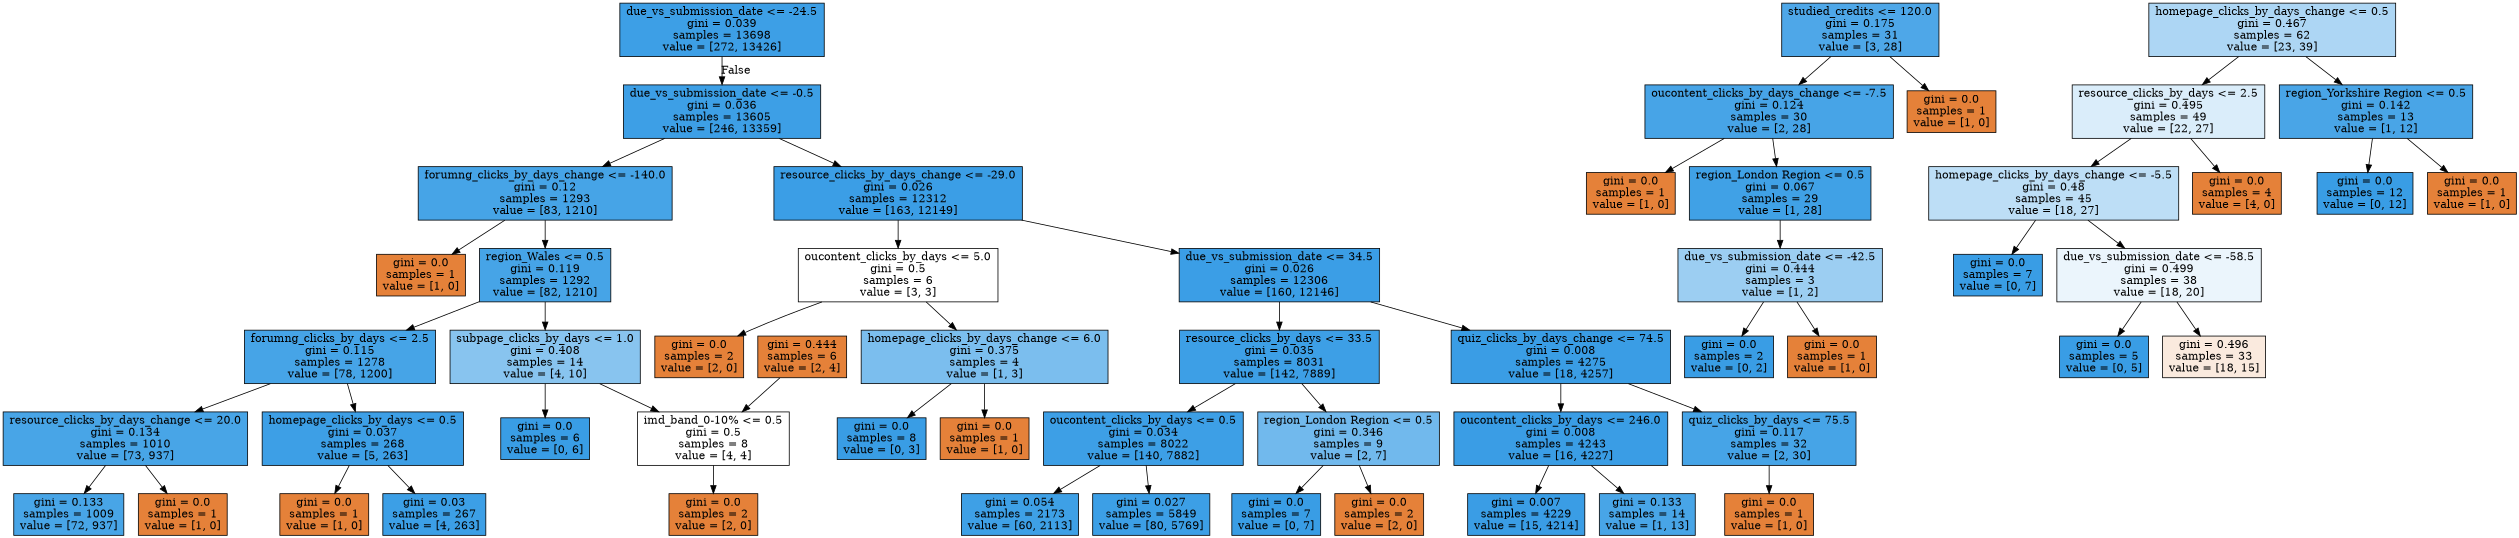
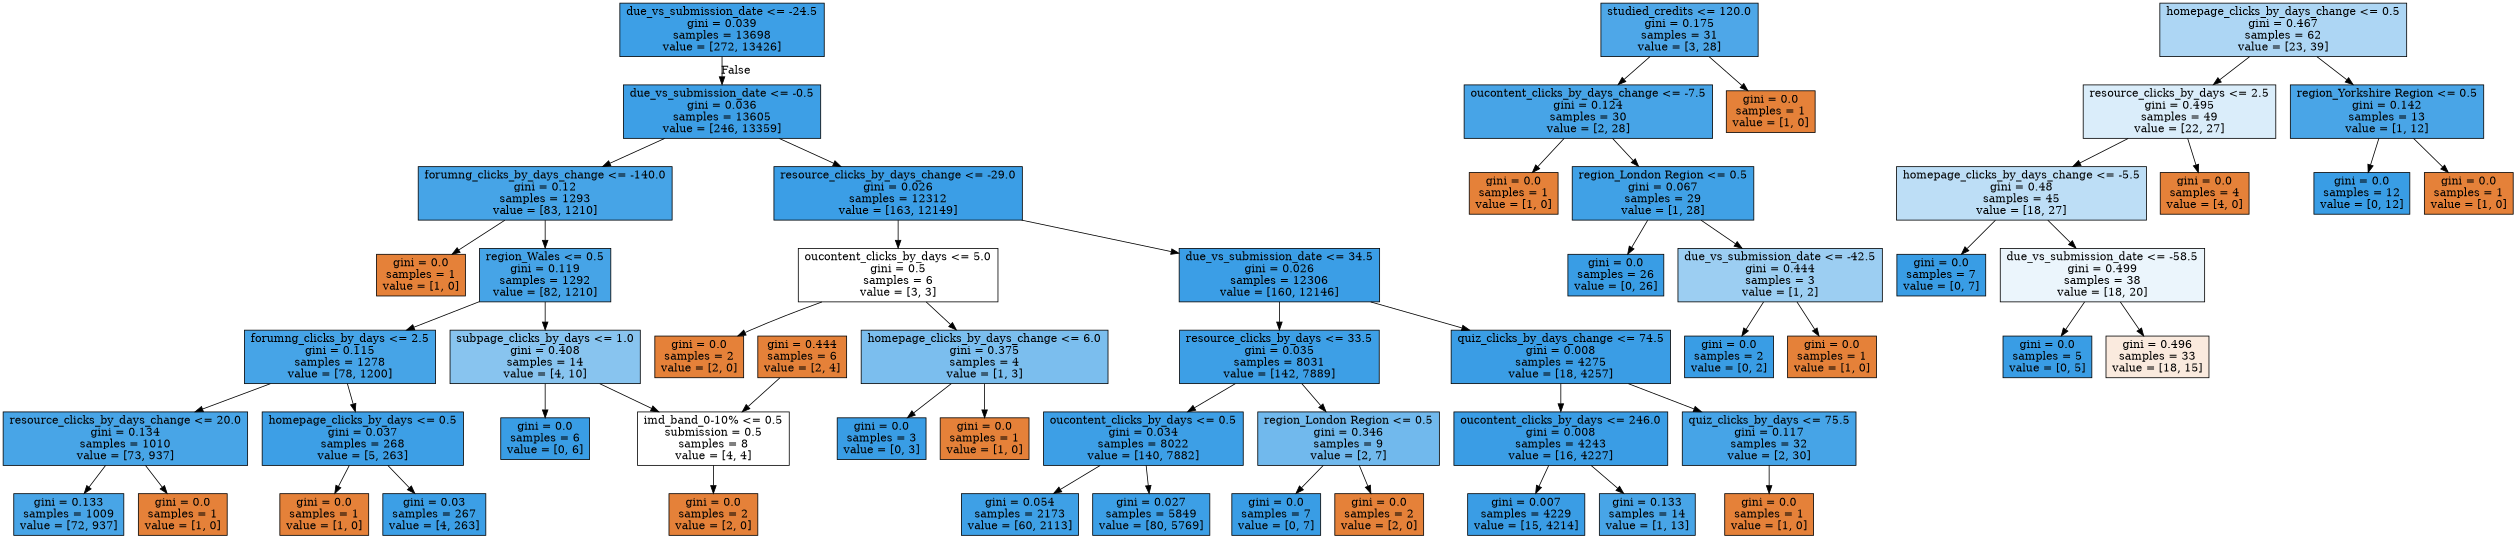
  digraph {
    node [color=black fillcolor="#e58139ff" shape=box style=filled]
    n1 [fillcolor="#399de5fa" label="due_vs_submission_date <= -24.5\ngini = 0.039\nsamples = 13698\nvalue = [272, 13426]"]
    n2 [fillcolor="#399de5fa" label="due_vs_submission_date <= -0.5\ngini = 0.036\nsamples = 13605\nvalue = [246, 13359]"]
    n3 [fillcolor="#399de5ee" label="forumng_clicks_by_days_change <= -140.0\ngini = 0.12\nsamples = 1293\nvalue = [83, 1210]"]
    n4 [fillcolor="#399de5fc" label="resource_clicks_by_days_change <= -29.0\ngini = 0.026\nsamples = 12312\nvalue = [163, 12149]"]
    n5 [fillcolor="#399de5e4" label="studied_credits <= 120.0\ngini = 0.175\nsamples = 31\nvalue = [3, 28]"]
    n6 [fillcolor="#399de5ed" label="oucontent_clicks_by_days_change <= -7.5\ngini = 0.124\nsamples = 30\nvalue = [2, 28]"]
    n7 [label="gini = 0.0\nsamples = 1\nvalue = [1, 0]"]
    n8 [fillcolor="#399de569" label="homepage_clicks_by_days_change <= 0.5\ngini = 0.467\nsamples = 62\nvalue = [23, 39]"]
    n9 [fillcolor="#399de52f" label="resource_clicks_by_days <= 2.5\ngini = 0.495\nsamples = 49\nvalue = [22, 27]"]
    n10 [fillcolor="#399de5ea" label="region_Yorkshire Region <= 0.5\ngini = 0.142\nsamples = 13\nvalue = [1, 12]"]
    n11 [label="gini = 0.0\nsamples = 1\nvalue = [1, 0]"]
    n12 [fillcolor="#399de5f6" label="region_London Region <= 0.5\ngini = 0.067\nsamples = 29\nvalue = [1, 28]"]
+   n13 [fillcolor="#399de5ff" label="gini = 0.0\nsamples = 26\nvalue = [0, 26]"]
    n14 [fillcolor="#399de57f" label="due_vs_submission_date <= -42.5\ngini = 0.444\nsamples = 3\nvalue = [1, 2]"]
    n15 [fillcolor="#399de5ff" label="gini = 0.0\nsamples = 2\nvalue = [0, 2]"]
    n16 [label="gini = 0.0\nsamples = 1\nvalue = [1, 0]"]
    n17 [fillcolor="#399de555" label="homepage_clicks_by_days_change <= -5.5\ngini = 0.48\nsamples = 45\nvalue = [18, 27]"]
    n18 [label="gini = 0.0\nsamples = 4\nvalue = [4, 0]"]
    n19 [fillcolor="#399de5ff" label="gini = 0.0\nsamples = 12\nvalue = [0, 12]"]
    n20 [label="gini = 0.0\nsamples = 1\nvalue = [1, 0]"]
    n21 [fillcolor="#399de5ff" label="gini = 0.0\nsamples = 7\nvalue = [0, 7]"]
    n22 [fillcolor="#399de519" label="due_vs_submission_date <= -58.5\ngini = 0.499\nsamples = 38\nvalue = [18, 20]"]
    n23 [fillcolor="#399de5ff" label="gini = 0.0\nsamples = 5\nvalue = [0, 5]"]
    n24 [fillcolor="#e581392a" label="gini = 0.496\nsamples = 33\nvalue = [18, 15]"]
    n25 [label="gini = 0.0\nsamples = 1\nvalue = [1, 0]"]
    n26 [fillcolor="#399de5ee" label="region_Wales <= 0.5\ngini = 0.119\nsamples = 1292\nvalue = [82, 1210]"]
    n27 [fillcolor="#e5813900" label="oucontent_clicks_by_days <= 5.0\ngini = 0.5\nsamples = 6\nvalue = [3, 3]"]
    n28 [fillcolor="#399de5fc" label="due_vs_submission_date <= 34.5\ngini = 0.026\nsamples = 12306\nvalue = [160, 12146]"]
    n29 [fillcolor="#399de5ee" label="forumng_clicks_by_days <= 2.5\ngini = 0.115\nsamples = 1278\nvalue = [78, 1200]"]
    n30 [fillcolor="#399de599" label="subpage_clicks_by_days <= 1.0\ngini = 0.408\nsamples = 14\nvalue = [4, 10]"]
    n31 [fillcolor="#399de5eb" label="resource_clicks_by_days_change <= 20.0\ngini = 0.134\nsamples = 1010\nvalue = [73, 937]"]
    n32 [fillcolor="#399de5fa" label="homepage_clicks_by_days <= 0.5\ngini = 0.037\nsamples = 268\nvalue = [5, 263]"]
-   n33 [fillcolor="#e5813900" label="imd_band_0-10% <= 0.5\ngini = 0.5\nsamples = 8\nvalue = [4, 4]"]
+   n33 [fillcolor="#e5813900" label="imd_band_0-10% <= 0.5\nsubmission = 0.5\nsamples = 8\nvalue = [4, 4]"]
    n34 [fillcolor="#399de5ff" label="gini = 0.0\nsamples = 6\nvalue = [0, 6]"]
    n35 [fillcolor="#399de5eb" label="gini = 0.133\nsamples = 1009\nvalue = [72, 937]"]
    n36 [label="gini = 0.0\nsamples = 1\nvalue = [1, 0]"]
    n37 [label="gini = 0.0\nsamples = 1\nvalue = [1, 0]"]
    n38 [fillcolor="#399de5fb" label="gini = 0.03\nsamples = 267\nvalue = [4, 263]"]
    n39 [label="gini = 0.0\nsamples = 2\nvalue = [2, 0]"]
    n40 [label="gini = 0.444\nsamples = 6\nvalue = [2, 4]"]
    n41 [label="gini = 0.0\nsamples = 2\nvalue = [2, 0]"]
    n42 [fillcolor="#399de5aa" label="homepage_clicks_by_days_change <= 6.0\ngini = 0.375\nsamples = 4\nvalue = [1, 3]"]
    n43 [fillcolor="#399de5fa" label="resource_clicks_by_days <= 33.5\ngini = 0.035\nsamples = 8031\nvalue = [142, 7889]"]
    n44 [fillcolor="#399de5fe" label="quiz_clicks_by_days_change <= 74.5\ngini = 0.008\nsamples = 4275\nvalue = [18, 4257]"]
-   n45 [fillcolor="#399de5ff" label="gini = 0.0\nsamples = 8\nvalue = [0, 3]"]
+   n45 [fillcolor="#399de5ff" label="gini = 0.0\nsamples = 3\nvalue = [0, 3]"]
    n46 [label="gini = 0.0\nsamples = 1\nvalue = [1, 0]"]
    n47 [fillcolor="#399de5fa" label="oucontent_clicks_by_days <= 0.5\ngini = 0.034\nsamples = 8022\nvalue = [140, 7882]"]
    n48 [fillcolor="#399de5b6" label="region_London Region <= 0.5\ngini = 0.346\nsamples = 9\nvalue = [2, 7]"]
    n49 [fillcolor="#399de5fe" label="oucontent_clicks_by_days <= 246.0\ngini = 0.008\nsamples = 4243\nvalue = [16, 4227]"]
    n50 [fillcolor="#399de5ee" label="quiz_clicks_by_days <= 75.5\ngini = 0.117\nsamples = 32\nvalue = [2, 30]"]
    n51 [fillcolor="#399de5f8" label="gini = 0.054\nsamples = 2173\nvalue = [60, 2113]"]
    n52 [fillcolor="#399de5fb" label="gini = 0.027\nsamples = 5849\nvalue = [80, 5769]"]
    n53 [fillcolor="#399de5ff" label="gini = 0.0\nsamples = 7\nvalue = [0, 7]"]
    n54 [label="gini = 0.0\nsamples = 2\nvalue = [2, 0]"]
    n55 [fillcolor="#399de5fe" label="gini = 0.007\nsamples = 4229\nvalue = [15, 4214]"]
    n56 [fillcolor="#399de5eb" label="gini = 0.133\nsamples = 14\nvalue = [1, 13]"]
    n57 [label="gini = 0.0\nsamples = 1\nvalue = [1, 0]"]
    n1 -> n2 [headlabel=False labelangle=-45 labeldistance=2.5]
    n2 -> n3
    n2 -> n4
    n3 -> n25
    n3 -> n26
    n4 -> n27
    n4 -> n28
    n5 -> n6
    n5 -> n7
    n6 -> n11
    n6 -> n12
    n8 -> n9
    n8 -> n10
    n9 -> n17
    n9 -> n18
    n10 -> n19
    n10 -> n20
+   n12 -> n13
    n12 -> n14
    n14 -> n15
    n14 -> n16
    n17 -> n21
    n17 -> n22
    n22 -> n23
    n22 -> n24
    n26 -> n29
    n26 -> n30
    n27 -> n41
    n27 -> n42
    n28 -> n43
    n28 -> n44
    n29 -> n31
    n29 -> n32
    n30 -> n33
    n30 -> n34
    n31 -> n35
    n31 -> n36
    n32 -> n37
    n32 -> n38
    n33 -> n39
    n40 -> n33
    n42 -> n45
    n42 -> n46
    n43 -> n47
    n43 -> n48
    n44 -> n49
    n44 -> n50
    n47 -> n51
    n47 -> n52
    n48 -> n53
    n48 -> n54
    n49 -> n55
    n49 -> n56
    n50 -> n57
  }
